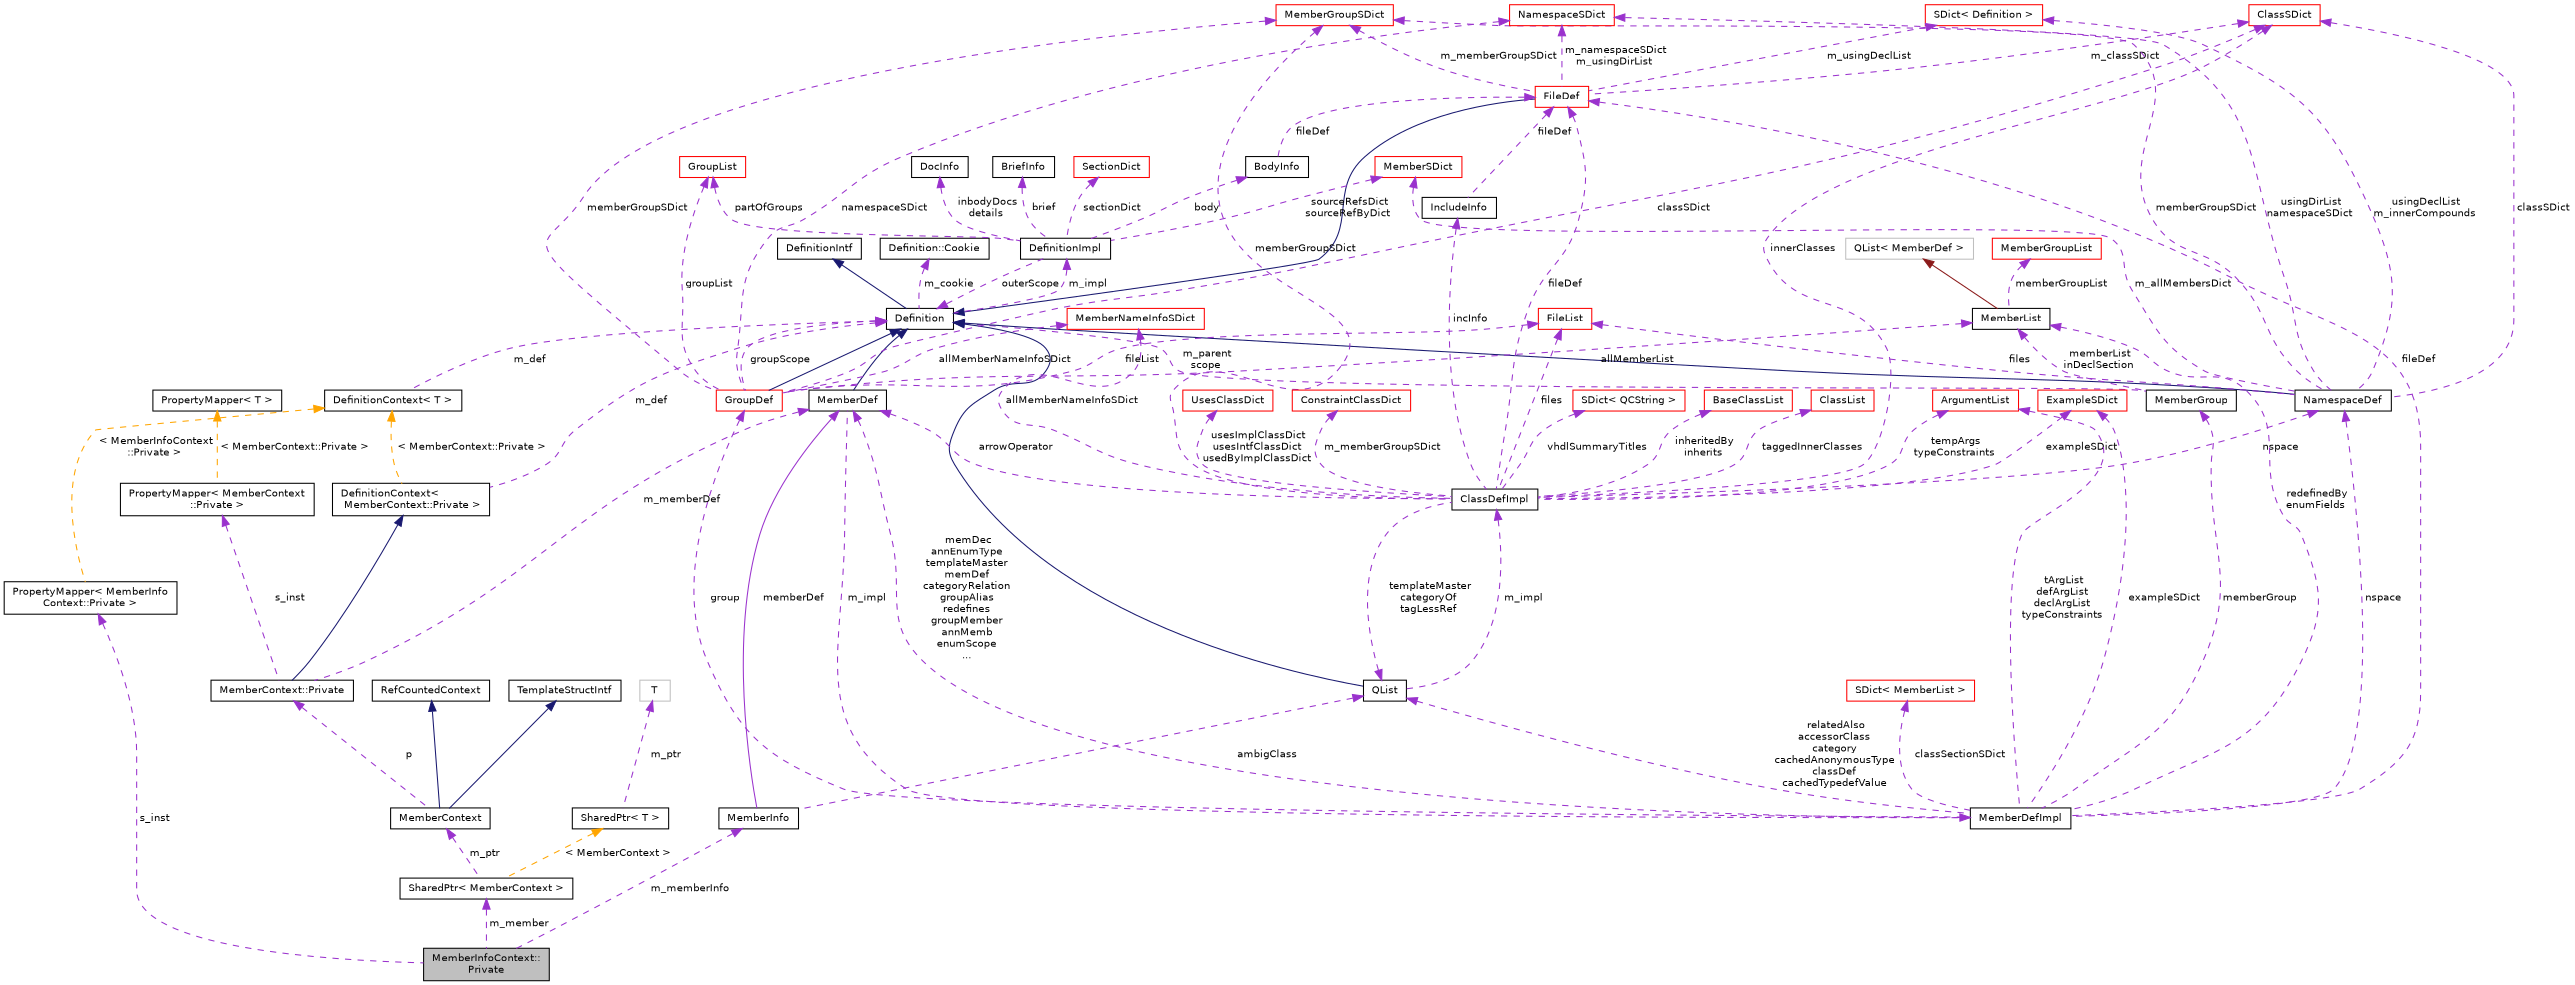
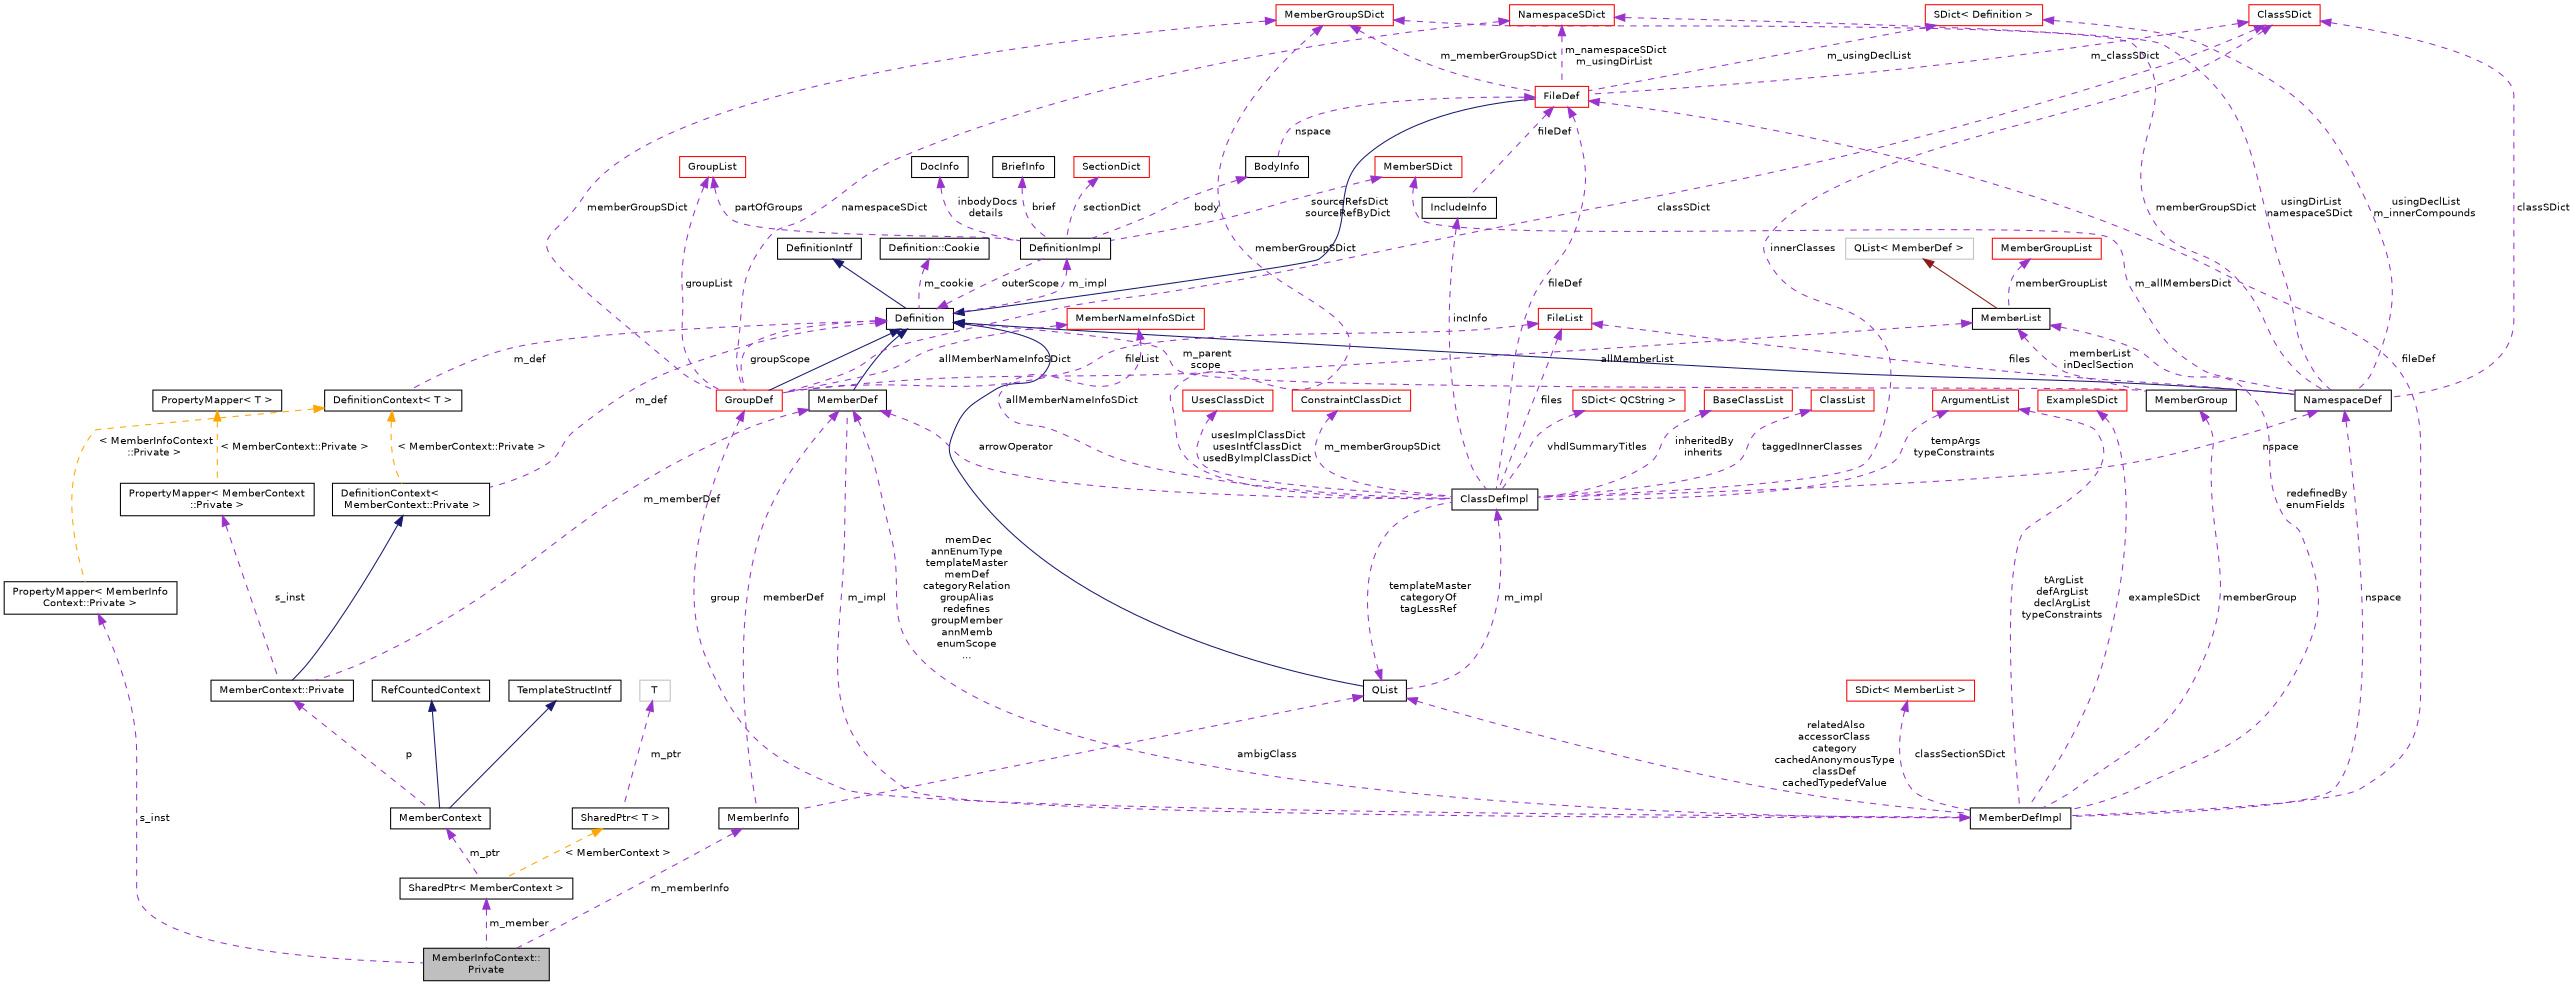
  digraph {
    fontname="DejaVu Sans"
    rankdir=TB
    node [color=black fillcolor=white fontname="DejaVu Sans" fontsize=10 shape=record style=filled]
    edge [color=darkorchid3 dir=back fontname="DejaVu Sans" fontsize=10 labelfontname=Helvetica labelfontsize=10 style=dashed]
    n1 [fillcolor=grey75 fontcolor=black height=0.2 label="MemberInfoContext::\lPrivate" width=0.4]
    n2 [height=0.2 label="PropertyMapper\< MemberInfo\lContext::Private \>" width=0.4]
    n3 [height=0.2 label="PropertyMapper\< T \>" width=0.4]
    n4 [height=0.2 label="PropertyMapper\< MemberContext\l::Private \>" width=0.4]
    n5 [height=0.2 label="MemberContext::Private" width=0.4]
    n6 [height=0.2 label="SharedPtr\< MemberContext \>" width=0.4]
    n7 [height=0.2 label=MemberContext width=0.4]
    n8 [height=0.2 label=RefCountedContext width=0.4]
    n9 [height=0.2 label=TemplateStructIntf width=0.4]
    n10 [height=0.2 label="DefinitionContext\<\l MemberContext::Private \>" width=0.4]
    n11 [height=0.2 label=Definition width=0.4]
    n12 [height=0.2 label=DefinitionImpl width=0.4]
    n13 [color=red height=0.2 label=FileDef width=0.4]
    n14 [height=0.2 label="DefinitionContext\< T \>" width=0.4]
    n15 [height=0.2 label=MemberDef width=0.4]
    n16 [height=0.2 label=MemberGroup width=0.4]
    n17 [height=0.2 label=NamespaceDef width=0.4]
    n18 [color=red height=0.2 label=GroupDef width=0.4]
    n19 [height=0.2 label=QList width=0.4]
    n20 [height=0.2 label=BodyInfo width=0.4]
    n21 [height=0.2 label=MemberDefImpl width=0.4]
    n22 [height=0.2 label=ClassDefImpl width=0.4]
    n23 [height=0.2 label=IncludeInfo width=0.4]
    n24 [height=0.2 label=MemberInfo width=0.4]
    n25 [height=0.2 label=DefinitionIntf width=0.4]
    n26 [height=0.2 label="Definition::Cookie" width=0.4]
    n27 [color=red height=0.2 label=SectionDict width=0.4]
    n28 [color=red height=0.2 label=ClassSDict width=0.4]
    n29 [color=red height=0.2 label="SDict\< Definition \>" width=0.4]
    n30 [color=red height=0.2 label=MemberGroupSDict width=0.4]
    n31 [color=red height=0.2 label=NamespaceSDict width=0.4]
    n32 [color=red height=0.2 label=MemberSDict width=0.4]
    n33 [color=red height=0.2 label=GroupList width=0.4]
    n34 [height=0.2 label=DocInfo width=0.4]
    n35 [height=0.2 label=BriefInfo width=0.4]
    n36 [height=0.2 label=MemberList width=0.4]
    n37 [color=grey75 height=0.2 label="QList\< MemberDef \>" width=0.4]
    n38 [color=red height=0.2 label=MemberGroupList width=0.4]
    n39 [color=red height=0.2 label=FileList width=0.4]
    n40 [color=red height=0.2 label=MemberNameInfoSDict width=0.4]
    n41 [color=red height=0.2 label=ExampleSDict width=0.4]
    n42 [color=red height=0.2 label=ArgumentList width=0.4]
    n43 [color=red height=0.2 label="SDict\< MemberList \>" width=0.4]
    n44 [color=red height=0.2 label="SDict\< QCString \>" width=0.4]
    n45 [color=red height=0.2 label=BaseClassList width=0.4]
    n46 [color=red height=0.2 label=ClassList width=0.4]
    n47 [color=red height=0.2 label=UsesClassDict width=0.4]
    n48 [color=red height=0.2 label=ConstraintClassDict width=0.4]
    n49 [height=0.2 label="SharedPtr\< T \>" width=0.4]
    n50 [color=grey75 height=0.2 label=T width=0.4]
    n2 -> n1 [label=" s_inst"]
    n3 -> n4 [color=orange label=" \< MemberContext::Private \>"]
    n4 -> n5 [label=" s_inst"]
    n5 -> n7 [label=" p"]
    n6 -> n1 [label=" m_member"]
    n7 -> n6 [label=" m_ptr"]
    n8 -> n7 [color=midnightblue style=solid]
    n9 -> n7 [color=midnightblue style=solid]
    n10 -> n5 [color=midnightblue style=solid]
    n11 -> n10 [label=" m_def"]
    n11 -> n12 [label=" outerScope"]
    n11 -> n13 [color=midnightblue style=solid]
    n11 -> n14 [label=" m_def"]
    n11 -> n15 [color=midnightblue style=solid]
    n11 -> n16 [label=" m_parent\nscope"]
    n11 -> n17 [color=midnightblue style=solid]
    n11 -> n18 [color=midnightblue style=solid]
    n11 -> n18 [label=" groupScope"]
    n11 -> n19 [color=midnightblue style=solid]
    n12 -> n11 [label=" m_impl"]
-   n13 -> n20 [label=" fileDef"]
+   n13 -> n20 [label=" nspace"]
    n13 -> n21 [label=" fileDef"]
    n13 -> n22 [label=" fileDef"]
    n13 -> n23 [label=" fileDef"]
    n14 -> n2 [color=orange label=" \< MemberInfoContext\l::Private \>"]
    n14 -> n10 [color=orange label=" \< MemberContext::Private \>"]
    n15 -> n5 [label=" m_memberDef"]
    n15 -> n21 [label=" memDec\nannEnumType\ntemplateMaster\nmemDef\ncategoryRelation\ngroupAlias\nredefines\ngroupMember\nannMemb\nenumScope\n..."]
    n15 -> n22 [label=" arrowOperator"]
-   n15 -> n24 [label=" memberDef" style=solid]
+   n15 -> n24 [label=" memberDef"]
    n16 -> n21 [label=" memberGroup"]
    n17 -> n21 [label=" nspace"]
    n17 -> n22 [label=" nspace"]
    n18 -> n21 [label=" group"]
    n19 -> n21 [label=" relatedAlso\naccessorClass\ncategory\ncachedAnonymousType\nclassDef\ncachedTypedefValue"]
    n19 -> n22 [label=" templateMaster\ncategoryOf\ntagLessRef"]
    n19 -> n24 [label=" ambigClass"]
    n20 -> n12 [label=" body"]
    n21 -> n15 [label=" m_impl"]
    n22 -> n19 [label=" m_impl"]
    n23 -> n22 [label=" incInfo"]
    n24 -> n1 [label=" m_memberInfo"]
    n25 -> n11 [color=midnightblue style=solid]
    n26 -> n11 [label=" m_cookie"]
    n27 -> n12 [label=" sectionDict"]
    n28 -> n13 [label=" m_classSDict"]
    n28 -> n17 [label=" classSDict"]
    n28 -> n18 [label=" classSDict"]
    n28 -> n22 [label=" innerClasses"]
    n29 -> n13 [label=" m_usingDeclList"]
    n29 -> n17 [label=" usingDeclList\nm_innerCompounds"]
    n30 -> n13 [label=" m_memberGroupSDict"]
    n30 -> n17 [label=" memberGroupSDict"]
    n30 -> n18 [label=" memberGroupSDict"]
    n30 -> n22 [label=" memberGroupSDict"]
    n31 -> n13 [label=" m_namespaceSDict\nm_usingDirList"]
    n31 -> n17 [label=" usingDirList\nnamespaceSDict"]
    n31 -> n18 [label=" namespaceSDict"]
    n32 -> n12 [label=" sourceRefsDict\nsourceRefByDict"]
    n32 -> n17 [label=" m_allMembersDict"]
    n33 -> n12 [label=" partOfGroups"]
    n33 -> n18 [label=" groupList"]
    n34 -> n12 [label=" inbodyDocs\ndetails"]
    n35 -> n12 [label=" brief"]
    n36 -> n16 [label=" memberList\ninDeclSection"]
    n36 -> n18 [label=" allMemberList"]
    n36 -> n21 [label=" redefinedBy\nenumFields"]
    n37 -> n36 [color=firebrick4 style=solid]
    n38 -> n36 [label=" memberGroupList"]
    n39 -> n17 [label=" files"]
    n39 -> n18 [label=" fileList"]
    n39 -> n22 [label=" files"]
    n40 -> n18 [label=" allMemberNameInfoSDict"]
    n40 -> n22 [label=" allMemberNameInfoSDict"]
    n41 -> n21 [label=" exampleSDict"]
-   n41 -> n22 [label=" exampleSDict"]
    n42 -> n21 [label=" tArgList\ndefArgList\ndeclArgList\ntypeConstraints"]
    n42 -> n22 [label=" tempArgs\ntypeConstraints"]
    n43 -> n21 [label=" classSectionSDict"]
    n44 -> n22 [label=" vhdlSummaryTitles"]
    n45 -> n22 [label=" inheritedBy\ninherits"]
    n46 -> n22 [label=" taggedInnerClasses"]
    n47 -> n22 [label=" usesImplClassDict\nusesIntfClassDict\nusedByImplClassDict"]
    n48 -> n22 [label=" m_memberGroupSDict"]
    n49 -> n6 [color=orange label=" \< MemberContext \>"]
    n50 -> n49 [label=" m_ptr"]
  }
